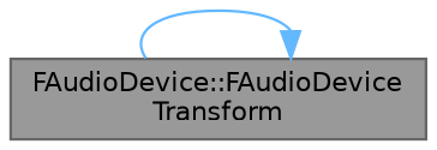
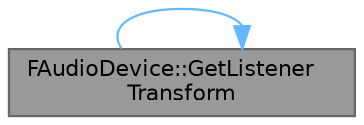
  digraph {
    rankdir=LR
-   n1 [color=gray40 fillcolor=grey60 fontcolor=black fontname=Helvetica fontsize=10 height=0.2 label="FAudioDevice::FAudioDevice\lTransform" shape=box style=filled width=0.4]
+   n1 [color=gray40 fillcolor=grey60 fontcolor=black fontname=Helvetica fontsize=10 height=0.2 label="FAudioDevice::GetListener\lTransform" shape=box style=filled width=0.4]
    n1 -> n1 [color=steelblue1 fontname=Helvetica fontsize=10 labelfontname=Helvetica labelfontsize=10 style=solid]
  }
